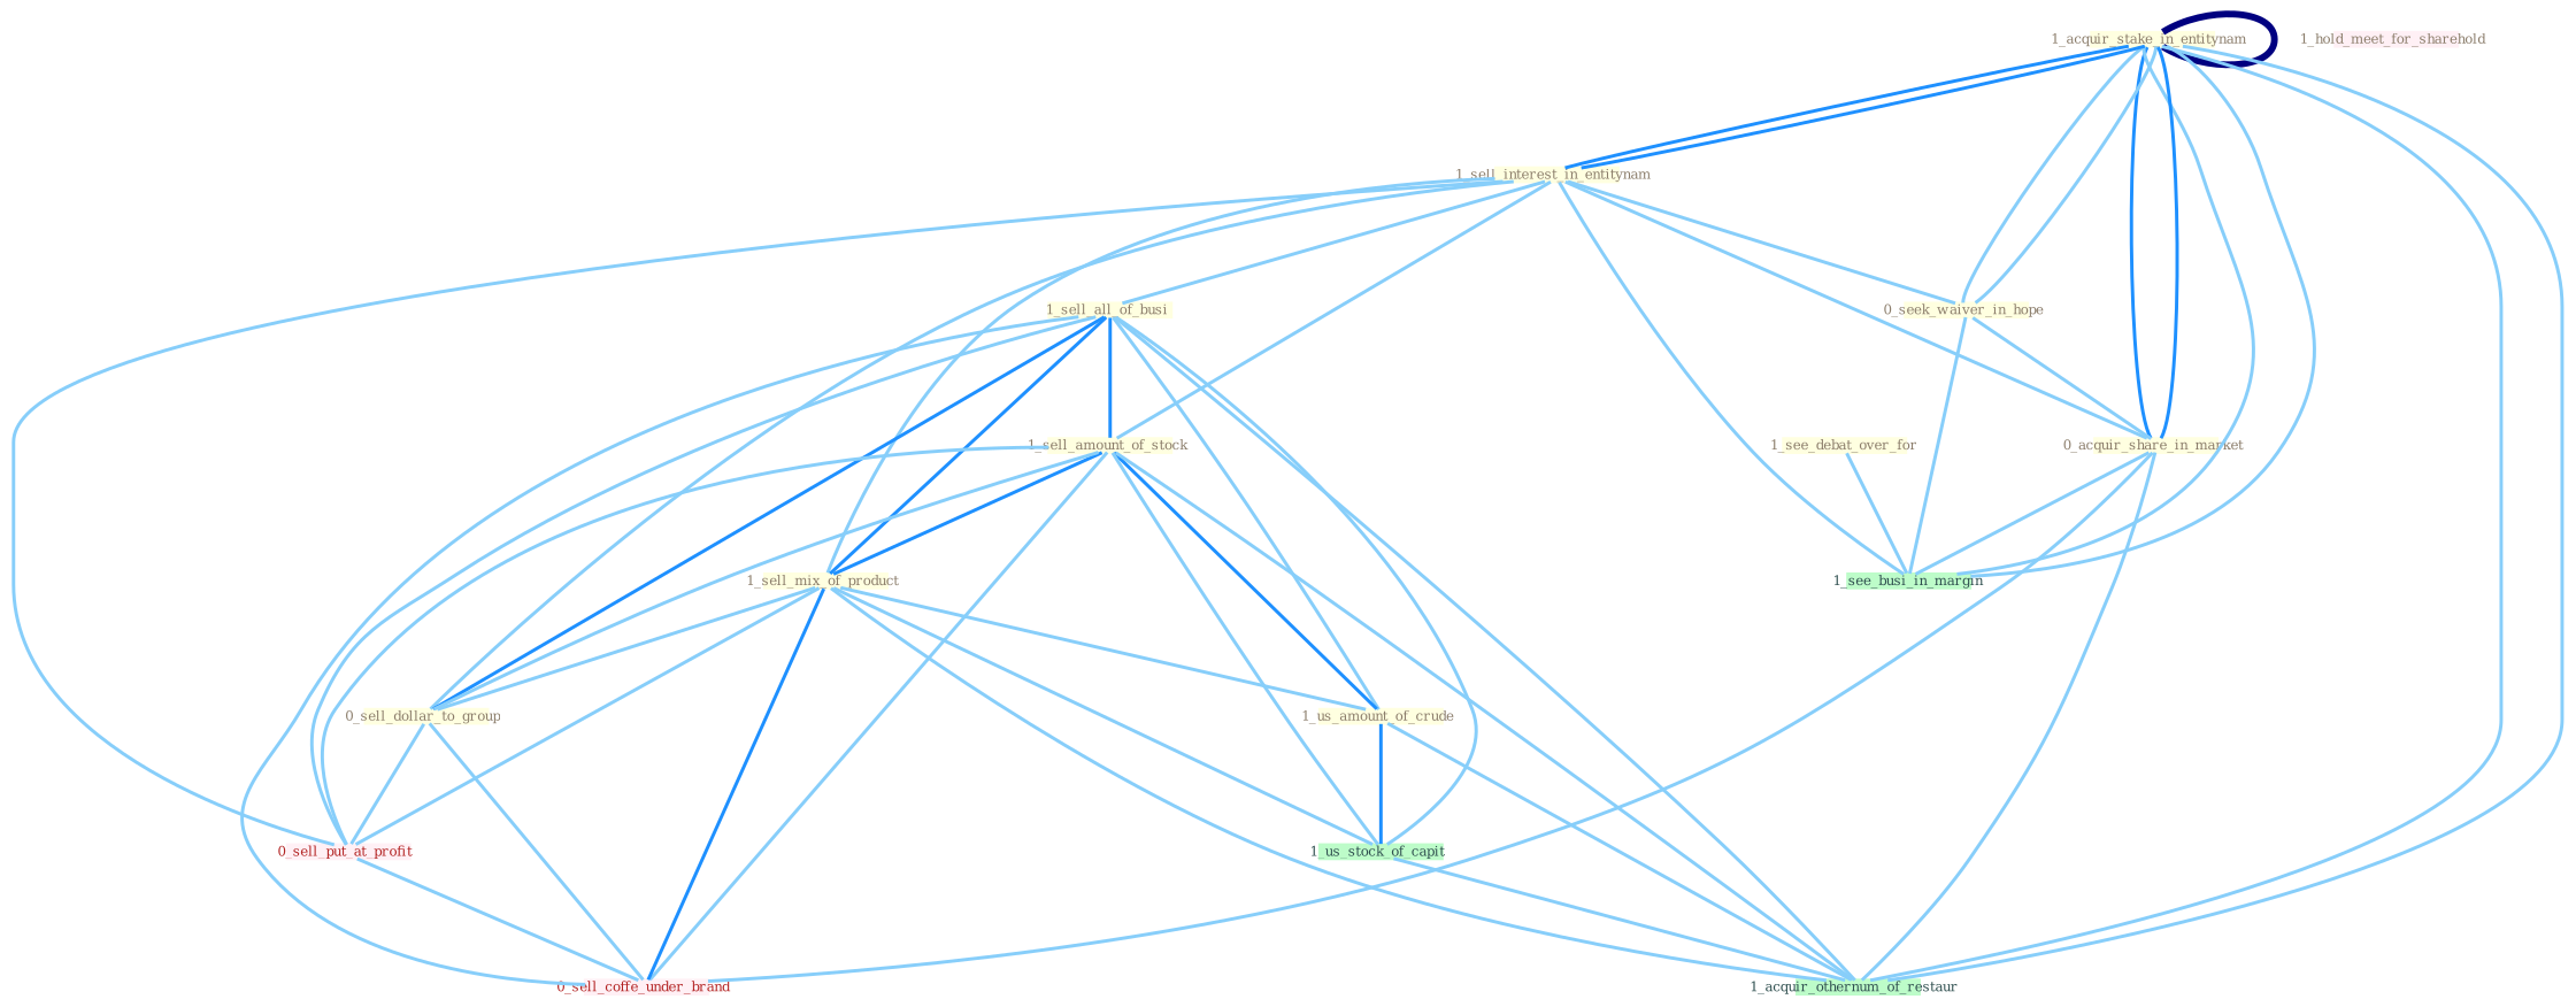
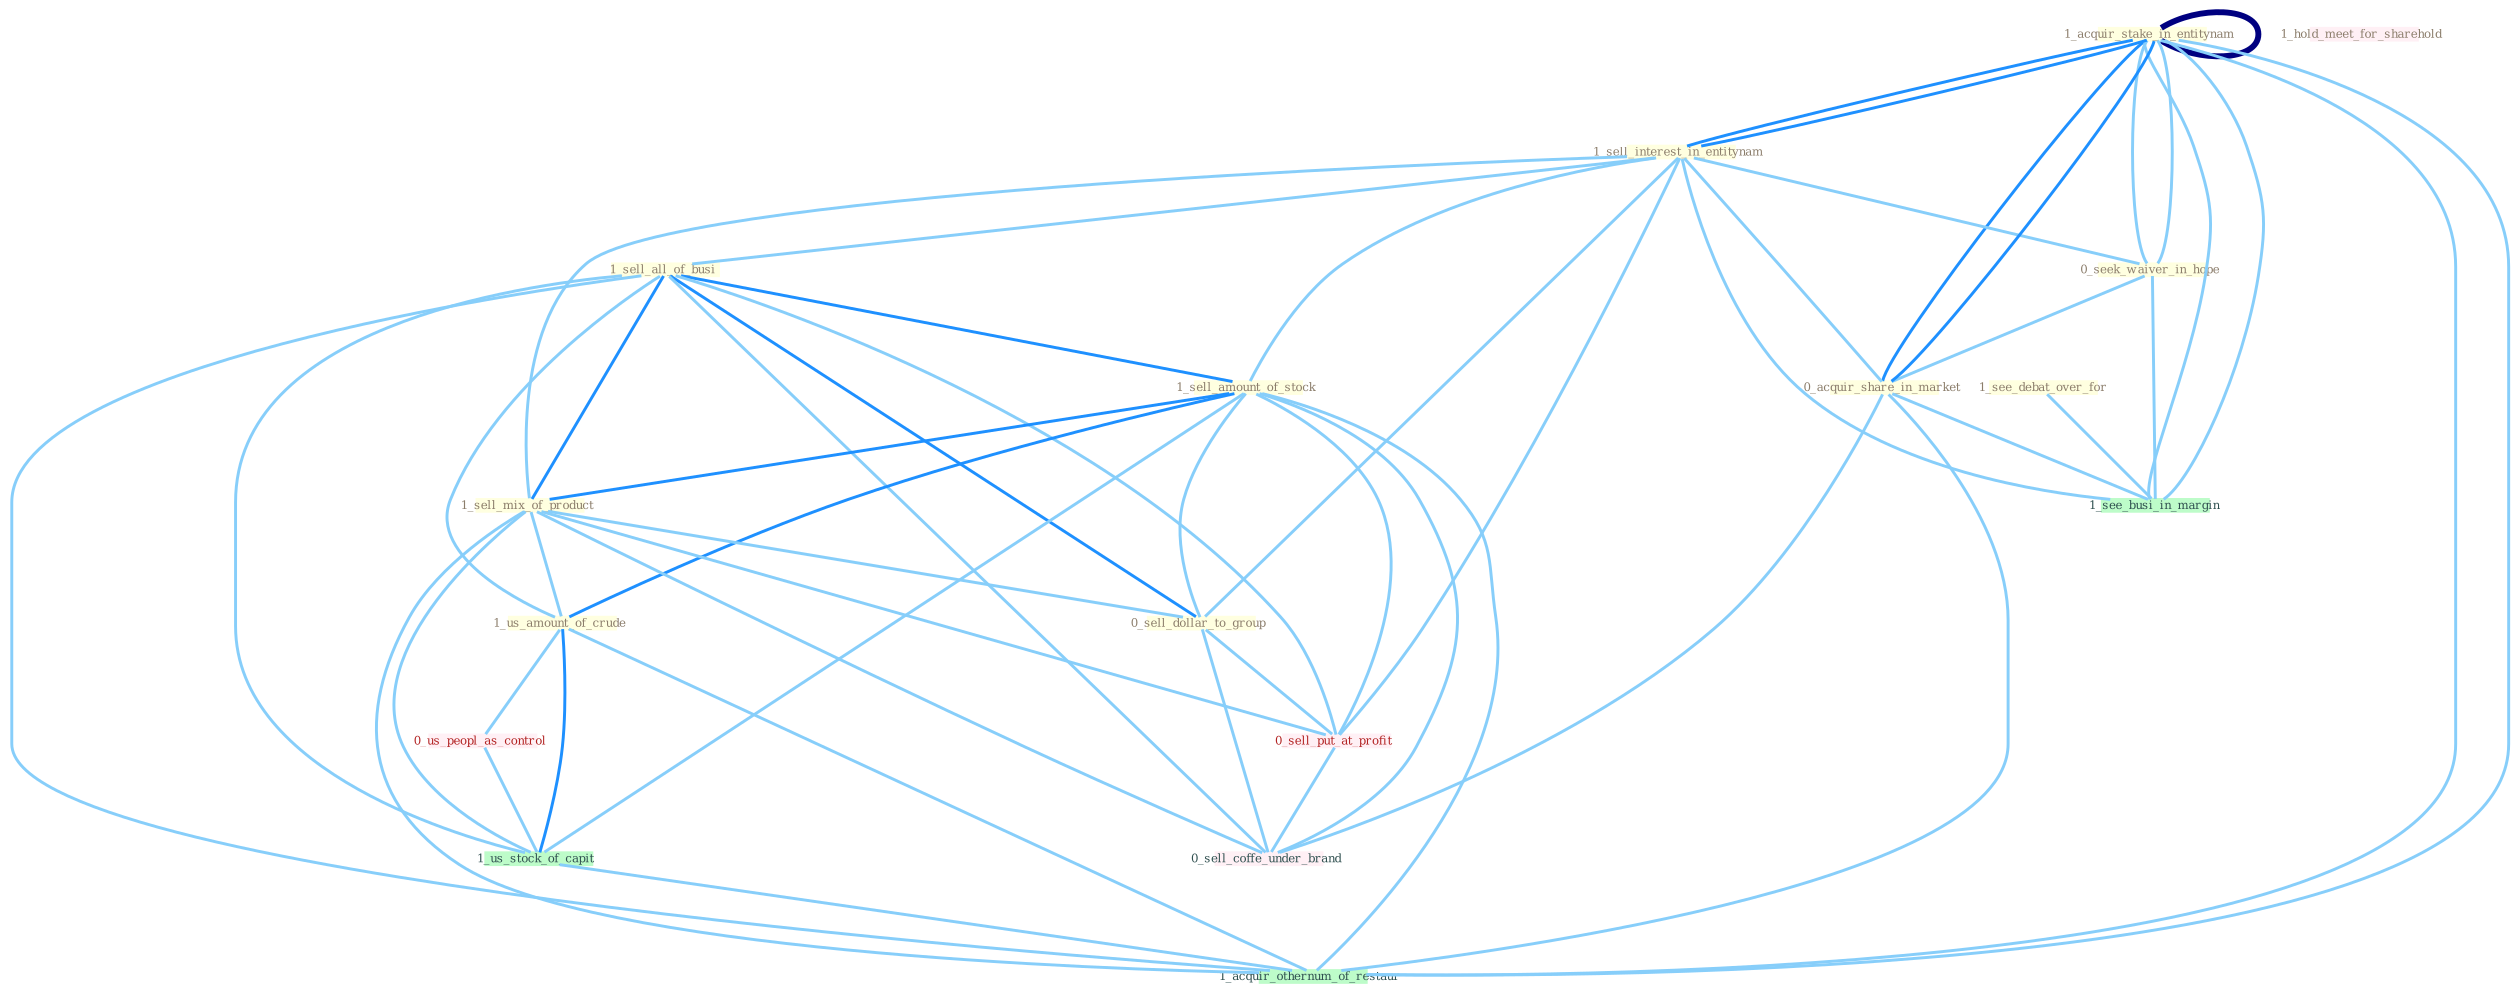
  graph {
    node [color="#ffffe0" fixedsize=true fontcolor="#8b7d6b" fontsize=4 shape=polygon style=filled]
    edge [color="#87cefa" w=1]
    "1_acquir_stake_in_entitynam " [height=.06 width=.5]
    "1_sell_interest_in_entitynam " [height=.06 width=.5]
    "1_sell_all_of_busi " [height=.06 width=.5]
    "1_sell_amount_of_stock " [height=.06 width=.5]
    "1_sell_mix_of_product " [height=.06 width=.5]
    "0_seek_waiver_in_hope " [height=.06 width=.5]
    "0_acquir_share_in_market " [height=.06 width=.5]
    n8 [height=.06 label="1_see_debat_over_for" width=.5]
    "0_sell_dollar_to_group " [height=.06 width=.5]
    "1_us_amount_of_crude " [height=.06 width=.5]
+   "0_us_peopl_as_control " [color="#fff0f5" fontcolor="#b22222" height=.06 width=.5]
    "0_sell_put_at_profit " [color="#fff0f5" fontcolor="#b22222" height=.06 width=.5]
-   "0_sell_coffe_under_brand " [color="#fff0f5" fontcolor="#b22222" height=.06 width=.5]
+   "0_sell_coffe_under_brand " [color="#fff0f5" fontcolor="#2f4f4f" height=.06 width=.5]
    "1_hold_meet_for_sharehold " [color="#fff0f5" height=.06 width=.5]
    n15 [color="#BDFCC9" fontcolor="#2f4f4f" height=.06 label="1_see_busi_in_margin" width=.5]
    "1_acquir_othernum_of_restaur " [color="#BDFCC9" fontcolor="#2f4f4f" height=.06 width=.5]
    "1_us_stock_of_capit " [color="#BDFCC9" fontcolor="#2f4f4f" height=.06 width=.5]
    subgraph sub_1 {
      "1_acquir_stake_in_entitynam "
      "1_sell_interest_in_entitynam "
      "1_sell_all_of_busi "
      "1_sell_amount_of_stock "
      "1_sell_mix_of_product "
      "0_seek_waiver_in_hope "
      "0_acquir_share_in_market "
      n8
      "0_sell_dollar_to_group "
      "1_us_amount_of_crude "
    }
    subgraph sub_2 {
+     "0_us_peopl_as_control "
      "0_sell_put_at_profit "
      "0_sell_coffe_under_brand "
      "1_hold_meet_for_sharehold "
    }
    "1_acquir_stake_in_entitynam " -- "1_acquir_stake_in_entitynam " [color="#000080" style=bold w=4]
    "1_acquir_stake_in_entitynam " -- "1_sell_interest_in_entitynam " [color="#1e90ff" w=2]
    "1_acquir_stake_in_entitynam " -- "0_seek_waiver_in_hope "
    "1_acquir_stake_in_entitynam " -- "0_acquir_share_in_market " [color="#1e90ff" w=2]
    "1_acquir_stake_in_entitynam " -- n15
    "1_acquir_stake_in_entitynam " -- n15
    "1_acquir_stake_in_entitynam " -- "1_acquir_othernum_of_restaur "
    "1_acquir_stake_in_entitynam " -- "1_acquir_othernum_of_restaur "
    "1_sell_interest_in_entitynam " -- "1_acquir_stake_in_entitynam " [color="#1e90ff" w=2]
    "1_sell_interest_in_entitynam " -- "1_sell_all_of_busi "
    "1_sell_interest_in_entitynam " -- "1_sell_amount_of_stock "
    "1_sell_interest_in_entitynam " -- "1_sell_mix_of_product "
    "1_sell_interest_in_entitynam " -- "0_seek_waiver_in_hope "
    "1_sell_interest_in_entitynam " -- "0_acquir_share_in_market "
    "1_sell_interest_in_entitynam " -- "0_sell_dollar_to_group "
    "1_sell_interest_in_entitynam " -- "0_sell_put_at_profit "
    "1_sell_interest_in_entitynam " -- n15
    "1_sell_all_of_busi " -- "1_sell_amount_of_stock " [color="#1e90ff" w=2]
    "1_sell_all_of_busi " -- "1_sell_mix_of_product " [color="#1e90ff" w=2]
    "1_sell_all_of_busi " -- "0_sell_dollar_to_group " [color="#1e90ff"]
    "1_sell_all_of_busi " -- "1_us_amount_of_crude "
    "1_sell_all_of_busi " -- "0_sell_put_at_profit "
    "1_sell_all_of_busi " -- "0_sell_coffe_under_brand "
    "1_sell_all_of_busi " -- "1_acquir_othernum_of_restaur "
    "1_sell_all_of_busi " -- "1_us_stock_of_capit "
    "1_sell_amount_of_stock " -- "1_sell_mix_of_product " [color="#1e90ff" w=2]
    "1_sell_amount_of_stock " -- "0_sell_dollar_to_group "
    "1_sell_amount_of_stock " -- "1_us_amount_of_crude " [color="#1e90ff" w=2]
    "1_sell_amount_of_stock " -- "0_sell_put_at_profit "
    "1_sell_amount_of_stock " -- "0_sell_coffe_under_brand "
    "1_sell_amount_of_stock " -- "1_acquir_othernum_of_restaur "
    "1_sell_amount_of_stock " -- "1_us_stock_of_capit "
    "1_sell_mix_of_product " -- "0_sell_dollar_to_group "
    "1_sell_mix_of_product " -- "1_us_amount_of_crude "
    "1_sell_mix_of_product " -- "0_sell_put_at_profit "
-   "1_sell_mix_of_product " -- "0_sell_coffe_under_brand " [color="#1e90ff"]
+   "1_sell_mix_of_product " -- "0_sell_coffe_under_brand "
    "1_sell_mix_of_product " -- "1_acquir_othernum_of_restaur "
    "1_sell_mix_of_product " -- "1_us_stock_of_capit "
    "0_seek_waiver_in_hope " -- "1_acquir_stake_in_entitynam "
    "0_seek_waiver_in_hope " -- "0_acquir_share_in_market "
    "0_seek_waiver_in_hope " -- n15
    "0_acquir_share_in_market " -- "1_acquir_stake_in_entitynam " [color="#1e90ff" w=2]
    "0_acquir_share_in_market " -- "0_sell_coffe_under_brand "
    "0_acquir_share_in_market " -- n15
    "0_acquir_share_in_market " -- "1_acquir_othernum_of_restaur "
    n8 -- n15
    "0_sell_dollar_to_group " -- "0_sell_put_at_profit "
    "0_sell_dollar_to_group " -- "0_sell_coffe_under_brand "
+   "1_us_amount_of_crude " -- "0_us_peopl_as_control "
    "1_us_amount_of_crude " -- "1_acquir_othernum_of_restaur "
    "1_us_amount_of_crude " -- "1_us_stock_of_capit " [color="#1e90ff" w=2]
+   "0_us_peopl_as_control " -- "1_us_stock_of_capit "
    "0_sell_put_at_profit " -- "0_sell_coffe_under_brand "
    "1_us_stock_of_capit " -- "1_acquir_othernum_of_restaur "
  }
